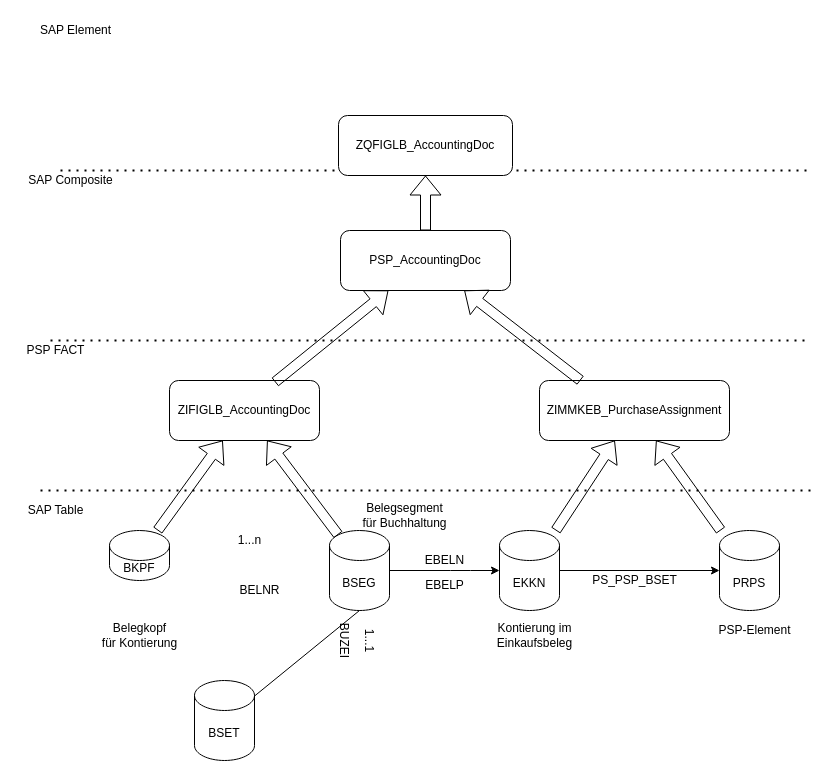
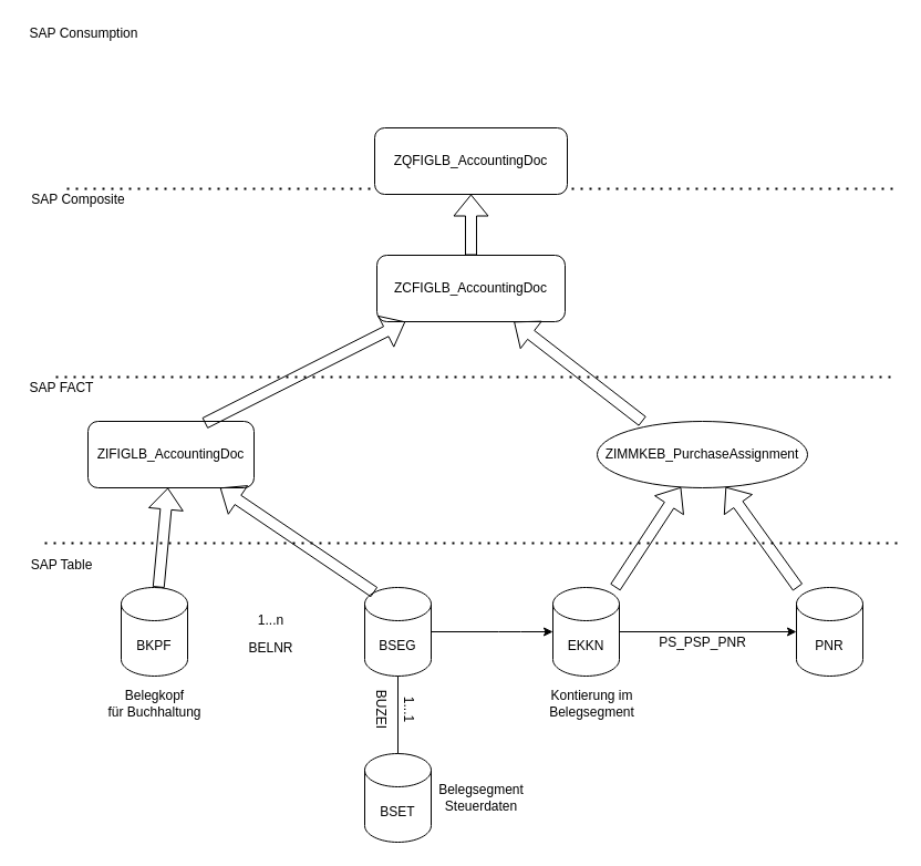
  <mxCell id="0" />
  <mxCell id="1" parent="0" />
  <mxCell id="2" value="" style="endArrow=none;dashed=1;html=1;dashPattern=1 3;strokeWidth=2;" edge="1" parent="1"><mxGeometry width="50" height="50" relative="1" as="geometry"><mxPoint x="40" y="490" as="sourcePoint" /><mxPoint x="810" y="490" as="targetPoint" /></mxGeometry></mxCell>
  <mxCell id="3" value="SAP Table" style="text;html=1;resizable=0;autosize=1;align=center;verticalAlign=middle;points=[];fillColor=none;strokeColor=none;rounded=0;" vertex="1" parent="1"><mxGeometry x="20" y="500" width="70" height="20" as="geometry" /></mxCell>
- <mxCell id="4" value="PSP FACT" style="text;html=1;resizable=0;autosize=1;align=center;verticalAlign=middle;points=[];fillColor=none;strokeColor=none;rounded=0;" vertex="1" parent="1"><mxGeometry x="20" y="340" width="70" height="20" as="geometry" /></mxCell>
+ <mxCell id="4" value="SAP FACT" style="text;html=1;resizable=0;autosize=1;align=center;verticalAlign=middle;points=[];fillColor=none;strokeColor=none;rounded=0;" vertex="1" parent="1"><mxGeometry x="20" y="340" width="70" height="20" as="geometry" /></mxCell>
  <mxCell id="5" value="" style="endArrow=none;dashed=1;html=1;dashPattern=1 3;strokeWidth=2;" edge="1" parent="1"><mxGeometry width="50" height="50" relative="1" as="geometry"><mxPoint x="50" y="340" as="sourcePoint" /><mxPoint x="810" y="340" as="targetPoint" /></mxGeometry></mxCell>
  <mxCell id="6" value="SAP Composite" style="text;html=1;resizable=0;autosize=1;align=center;verticalAlign=middle;points=[];fillColor=none;strokeColor=none;rounded=0;" vertex="1" parent="1"><mxGeometry x="20" y="170" width="100" height="20" as="geometry" /></mxCell>
  <mxCell id="7" value="" style="endArrow=none;dashed=1;html=1;dashPattern=1 3;strokeWidth=2;" edge="1" parent="1"><mxGeometry width="50" height="50" relative="1" as="geometry"><mxPoint x="60" y="170" as="sourcePoint" /><mxPoint x="810" y="170" as="targetPoint" /></mxGeometry></mxCell>
- <mxCell id="8" value="BKPF" style="shape=cylinder3;whiteSpace=wrap;html=1;boundedLbl=1;backgroundOutline=1;size=15;" vertex="1" parent="1"><mxGeometry x="109" y="530" width="60" height="50" as="geometry" /></mxCell>
+ <mxCell id="8" value="BKPF" style="shape=cylinder3;whiteSpace=wrap;html=1;boundedLbl=1;backgroundOutline=1;size=15;" vertex="1" parent="1"><mxGeometry x="109" y="530" width="60" height="80" as="geometry" /></mxCell>
  <mxCell id="9" value="BSEG" style="shape=cylinder3;whiteSpace=wrap;html=1;boundedLbl=1;backgroundOutline=1;size=15;" vertex="1" parent="1"><mxGeometry x="329" y="530" width="60" height="80" as="geometry" /></mxCell>
- <mxCell id="10" value="ZIFIGLB_AccountingDoc" style="rounded=1;whiteSpace=wrap;html=1;" vertex="1" parent="1"><mxGeometry x="169" y="380" width="150" height="60" as="geometry" /></mxCell>
+ <mxCell id="10" value="ZIFIGLB_AccountingDoc" style="rounded=1;whiteSpace=wrap;html=1;" vertex="1" parent="1"><mxGeometry x="79" y="380" width="150" height="60" as="geometry" /></mxCell>
  <mxCell id="11" value="" style="shape=flexArrow;endArrow=classic;html=1;" edge="1" parent="1" source="8" target="10"><mxGeometry width="50" height="50" relative="1" as="geometry"><mxPoint x="320" y="540" as="sourcePoint" /><mxPoint x="370" y="490" as="targetPoint" /></mxGeometry></mxCell>
  <mxCell id="12" value="" style="shape=flexArrow;endArrow=classic;html=1;exitX=0.145;exitY=0;exitDx=0;exitDy=4.35;exitPerimeter=0;" edge="1" parent="1" source="9" target="10"><mxGeometry width="50" height="50" relative="1" as="geometry"><mxPoint x="410" y="500" as="sourcePoint" /><mxPoint x="460" y="450" as="targetPoint" /></mxGeometry></mxCell>
  <mxCell id="13" value="EKKN" style="shape=cylinder3;whiteSpace=wrap;html=1;boundedLbl=1;backgroundOutline=1;size=15;" vertex="1" parent="1"><mxGeometry x="499" y="530" width="60" height="80" as="geometry" /></mxCell>
- <mxCell id="14" value="ZIMMKEB_PurchaseAssignment" style="rounded=1;whiteSpace=wrap;html=1;" vertex="1" parent="1"><mxGeometry x="539" y="380" width="190" height="60" as="geometry" /></mxCell>
+ <mxCell id="14" value="ZIMMKEB_PurchaseAssignment" style="ellipse;whiteSpace=wrap;html=1;" vertex="1" parent="1"><mxGeometry x="539" y="380" width="190" height="60" as="geometry" /></mxCell>
  <mxCell id="15" value="" style="shape=flexArrow;endArrow=classic;html=1;" edge="1" parent="1" source="13" target="14"><mxGeometry width="50" height="50" relative="1" as="geometry"><mxPoint x="620" y="490" as="sourcePoint" /><mxPoint x="670" y="440" as="targetPoint" /></mxGeometry></mxCell>
- <mxCell id="16" value="PRPS" style="shape=cylinder3;whiteSpace=wrap;html=1;boundedLbl=1;backgroundOutline=1;size=15;" vertex="1" parent="1"><mxGeometry x="719" y="530" width="60" height="80" as="geometry" /></mxCell>
+ <mxCell id="16" value="PNR" style="shape=cylinder3;whiteSpace=wrap;html=1;boundedLbl=1;backgroundOutline=1;size=15;" vertex="1" parent="1"><mxGeometry x="719" y="530" width="60" height="80" as="geometry" /></mxCell>
  <mxCell id="17" value="" style="shape=flexArrow;endArrow=classic;html=1;" edge="1" parent="1" source="16" target="14"><mxGeometry width="50" height="50" relative="1" as="geometry"><mxPoint x="669" y="530" as="sourcePoint" /><mxPoint x="719" y="480" as="targetPoint" /></mxGeometry></mxCell>
- <mxCell id="18" value="PSP_AccountingDoc" style="rounded=1;whiteSpace=wrap;html=1;" vertex="1" parent="1"><mxGeometry x="340" y="230" width="170" height="60" as="geometry" /></mxCell>
+ <mxCell id="18" value="ZCFIGLB_AccountingDoc" style="rounded=1;whiteSpace=wrap;html=1;" vertex="1" parent="1"><mxGeometry x="340" y="230" width="170" height="60" as="geometry" /></mxCell>
  <mxCell id="19" value="" style="shape=flexArrow;endArrow=classic;html=1;exitX=0.703;exitY=0.027;exitDx=0;exitDy=0;exitPerimeter=0;" edge="1" parent="1" source="10" target="18"><mxGeometry width="50" height="50" relative="1" as="geometry"><mxPoint x="260" y="360" as="sourcePoint" /><mxPoint x="344.5" y="290" as="targetPoint" /></mxGeometry></mxCell>
  <mxCell id="20" value="" style="shape=flexArrow;endArrow=classic;html=1;exitX=0.216;exitY=0;exitDx=0;exitDy=0;exitPerimeter=0;" edge="1" parent="1" source="14" target="18"><mxGeometry width="50" height="50" relative="1" as="geometry"><mxPoint x="599" y="350" as="sourcePoint" /><mxPoint x="649" y="300" as="targetPoint" /></mxGeometry></mxCell>
  <mxCell id="21" value="ZQFIGLB_AccountingDoc" style="rounded=1;whiteSpace=wrap;html=1;" vertex="1" parent="1"><mxGeometry x="338" y="115" width="174" height="60" as="geometry" /></mxCell>
  <mxCell id="22" value="" style="shape=flexArrow;endArrow=classic;html=1;" edge="1" parent="1" source="18" target="21"><mxGeometry width="50" height="50" relative="1" as="geometry"><mxPoint x="560" y="190" as="sourcePoint" /><mxPoint x="610" y="140" as="targetPoint" /></mxGeometry></mxCell>
  <mxCell id="23" value="" style="endArrow=classic;html=1;entryX=0;entryY=0.5;entryDx=0;entryDy=0;entryPerimeter=0;" edge="1" parent="1" target="13"><mxGeometry width="50" height="50" relative="1" as="geometry"><mxPoint x="389" y="570" as="sourcePoint" /><mxPoint x="490" y="570" as="targetPoint" /><Array as="points"><mxPoint x="460" y="570" /></Array></mxGeometry></mxCell>
- <mxCell id="24" value="EBELN" style="text;html=1;align=center;verticalAlign=middle;resizable=0;points=[];autosize=1;strokeColor=none;" vertex="1" parent="1"><mxGeometry x="419" y="550" width="50" height="20" as="geometry" /></mxCell>
- <mxCell id="25" value="EBELP" style="text;html=1;align=center;verticalAlign=middle;resizable=0;points=[];autosize=1;strokeColor=none;" vertex="1" parent="1"><mxGeometry x="419" y="575" width="50" height="20" as="geometry" /></mxCell>
  <mxCell id="26" value="" style="endArrow=classic;html=1;" edge="1" parent="1"><mxGeometry width="50" height="50" relative="1" as="geometry"><mxPoint x="559" y="570" as="sourcePoint" /><mxPoint x="719" y="570" as="targetPoint" /></mxGeometry></mxCell>
- <mxCell id="27" value="PS_PSP_BSET" style="text;html=1;align=center;verticalAlign=middle;resizable=0;points=[];autosize=1;strokeColor=none;" vertex="1" parent="1"><mxGeometry x="589" y="570" width="90" height="20" as="geometry" /></mxCell>
- <mxCell id="28" value="Belegsegment&lt;br&gt;für Buchhaltung" style="text;html=1;align=center;verticalAlign=middle;resizable=0;points=[];autosize=1;strokeColor=none;" vertex="1" parent="1"><mxGeometry x="354" y="500" width="100" height="30" as="geometry" /></mxCell>
- <mxCell id="29" value="Belegkopf&lt;br&gt;für Kontierung" style="text;html=1;align=center;verticalAlign=middle;resizable=0;points=[];autosize=1;strokeColor=none;" vertex="1" parent="1"><mxGeometry x="89" y="620" width="100" height="30" as="geometry" /></mxCell>
- <mxCell id="30" value="Kontierung im&lt;br&gt;Einkaufsbeleg" style="text;html=1;align=center;verticalAlign=middle;resizable=0;points=[];autosize=1;strokeColor=none;" vertex="1" parent="1"><mxGeometry x="489" y="620" width="90" height="30" as="geometry" /></mxCell>
- <mxCell id="31" value="PSP-Element" style="text;html=1;align=center;verticalAlign=middle;resizable=0;points=[];autosize=1;strokeColor=none;" vertex="1" parent="1"><mxGeometry x="709" y="620" width="90" height="20" as="geometry" /></mxCell>
- <mxCell id="32" value="BELNR" style="text;html=1;align=center;verticalAlign=middle;resizable=0;points=[];autosize=1;strokeColor=none;" vertex="1" parent="1"><mxGeometry x="229" y="580" width="60" height="20" as="geometry" /></mxCell>
- <mxCell id="33" value="1...n" style="text;html=1;align=center;verticalAlign=middle;resizable=0;points=[];autosize=1;strokeColor=none;" vertex="1" parent="1"><mxGeometry x="229" y="530" width="40" height="20" as="geometry" /></mxCell>
- <mxCell id="34" value="SAP Element" style="text;html=1;resizable=0;autosize=1;align=center;verticalAlign=middle;points=[];fillColor=none;strokeColor=none;rounded=0;" vertex="1" parent="1"><mxGeometry x="20" y="20" width="110" height="20" as="geometry" /></mxCell>
- <mxCell id="35" value="BSET" style="shape=cylinder3;whiteSpace=wrap;html=1;boundedLbl=1;backgroundOutline=1;size=15;" vertex="1" parent="1"><mxGeometry x="194" y="680" width="60" height="80" as="geometry" /></mxCell>
+ <mxCell id="27" value="PS_PSP_PNR" style="text;html=1;align=center;verticalAlign=middle;resizable=0;points=[];autosize=1;strokeColor=none;" vertex="1" parent="1"><mxGeometry x="589" y="570" width="90" height="20" as="geometry" /></mxCell>
+ <mxCell id="29" value="Belegkopf&lt;br&gt;für Buchhaltung" style="text;html=1;align=center;verticalAlign=middle;resizable=0;points=[];autosize=1;strokeColor=none;" vertex="1" parent="1"><mxGeometry x="89" y="620" width="100" height="30" as="geometry" /></mxCell>
+ <mxCell id="30" value="Kontierung im&lt;br&gt;Belegsegment" style="text;html=1;align=center;verticalAlign=middle;resizable=0;points=[];autosize=1;strokeColor=none;" vertex="1" parent="1"><mxGeometry x="489" y="620" width="90" height="30" as="geometry" /></mxCell>
+ <mxCell id="32" value="BELNR" style="text;html=1;align=center;verticalAlign=middle;resizable=0;points=[];autosize=1;strokeColor=none;" vertex="1" parent="1"><mxGeometry x="214" y="575" width="60" height="20" as="geometry" /></mxCell>
+ <mxCell id="33" value="1...n" style="text;html=1;align=center;verticalAlign=middle;resizable=0;points=[];autosize=1;strokeColor=none;" vertex="1" parent="1"><mxGeometry x="224" y="550" width="40" height="20" as="geometry" /></mxCell>
+ <mxCell id="34" value="SAP Consumption" style="text;html=1;resizable=0;autosize=1;align=center;verticalAlign=middle;points=[];fillColor=none;strokeColor=none;rounded=0;" vertex="1" parent="1"><mxGeometry x="20" y="20" width="110" height="20" as="geometry" /></mxCell>
+ <mxCell id="35" value="BSET" style="shape=cylinder3;whiteSpace=wrap;html=1;boundedLbl=1;backgroundOutline=1;size=15;" vertex="1" parent="1"><mxGeometry x="329" y="680" width="60" height="80" as="geometry" /></mxCell>
  <mxCell id="36" value="" style="endArrow=none;html=1;rounded=0;exitX=0.5;exitY=1;exitDx=0;exitDy=0;exitPerimeter=0;" edge="1" parent="1" source="9" target="35"><mxGeometry relative="1" as="geometry"><mxPoint x="80" y="680" as="sourcePoint" /><mxPoint x="240" y="680" as="targetPoint" /></mxGeometry></mxCell>
  <mxCell id="37" value="1...1" style="text;html=1;align=center;verticalAlign=middle;resizable=0;points=[];autosize=1;strokeColor=none;rotation=90;" vertex="1" parent="1"><mxGeometry x="349" y="630" width="40" height="20" as="geometry" /></mxCell>
  <mxCell id="38" value="BUZEI" style="text;html=1;align=center;verticalAlign=middle;resizable=0;points=[];autosize=1;strokeColor=none;rotation=90;" vertex="1" parent="1"><mxGeometry x="319" y="630" width="50" height="20" as="geometry" /></mxCell>
+ <mxCell id="39" value="Belegsegment &lt;br&gt;Steuerdaten" style="text;html=1;align=center;verticalAlign=middle;resizable=0;points=[];autosize=1;strokeColor=none;" vertex="1" parent="1"><mxGeometry x="389" y="705" width="90" height="30" as="geometry" /></mxCell>
